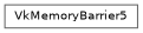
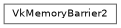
  digraph {
    rankdir=LR
-   n1 [color=grey40 fillcolor=white fontname=Helvetica fontsize=10 height=0.2 label=VkMemoryBarrier5 shape=box style=filled width=0.4]
+   n1 [color=grey40 fillcolor=white fontname=Helvetica fontsize=10 height=0.2 label=VkMemoryBarrier2 shape=box style=filled width=0.4]
  }
